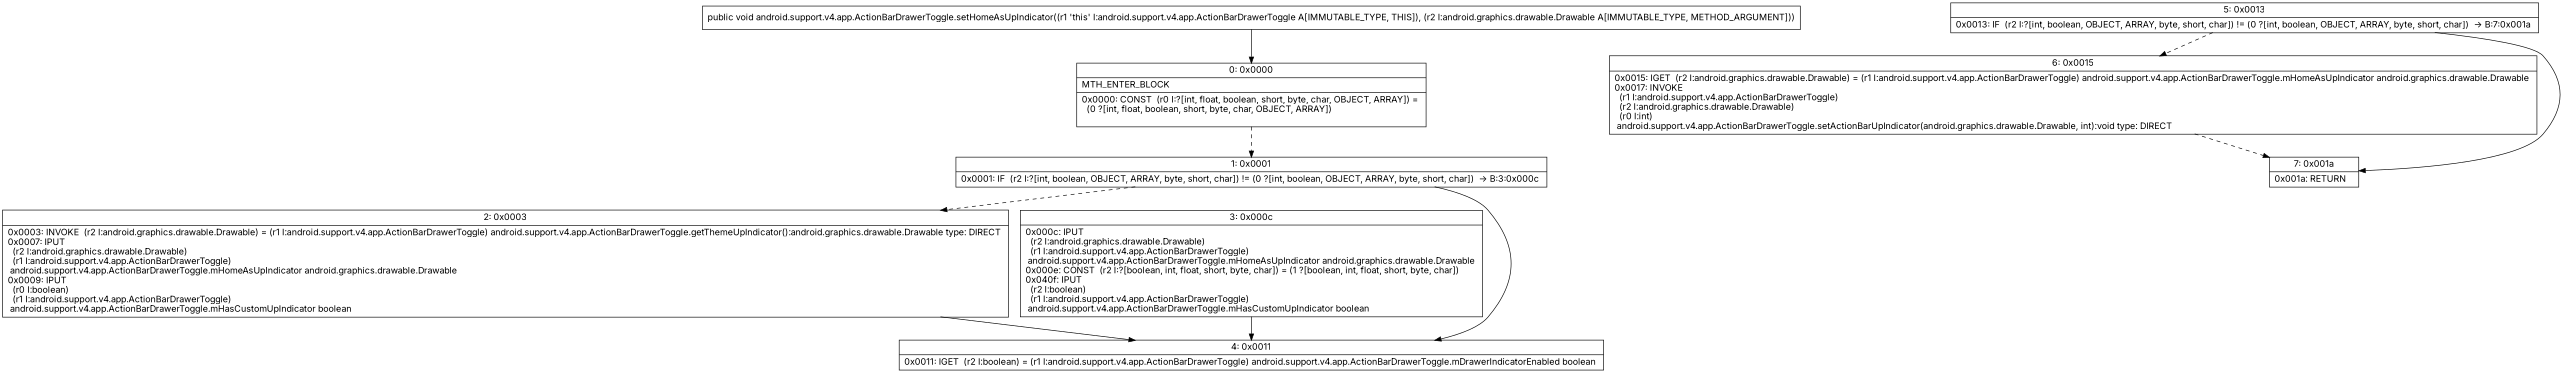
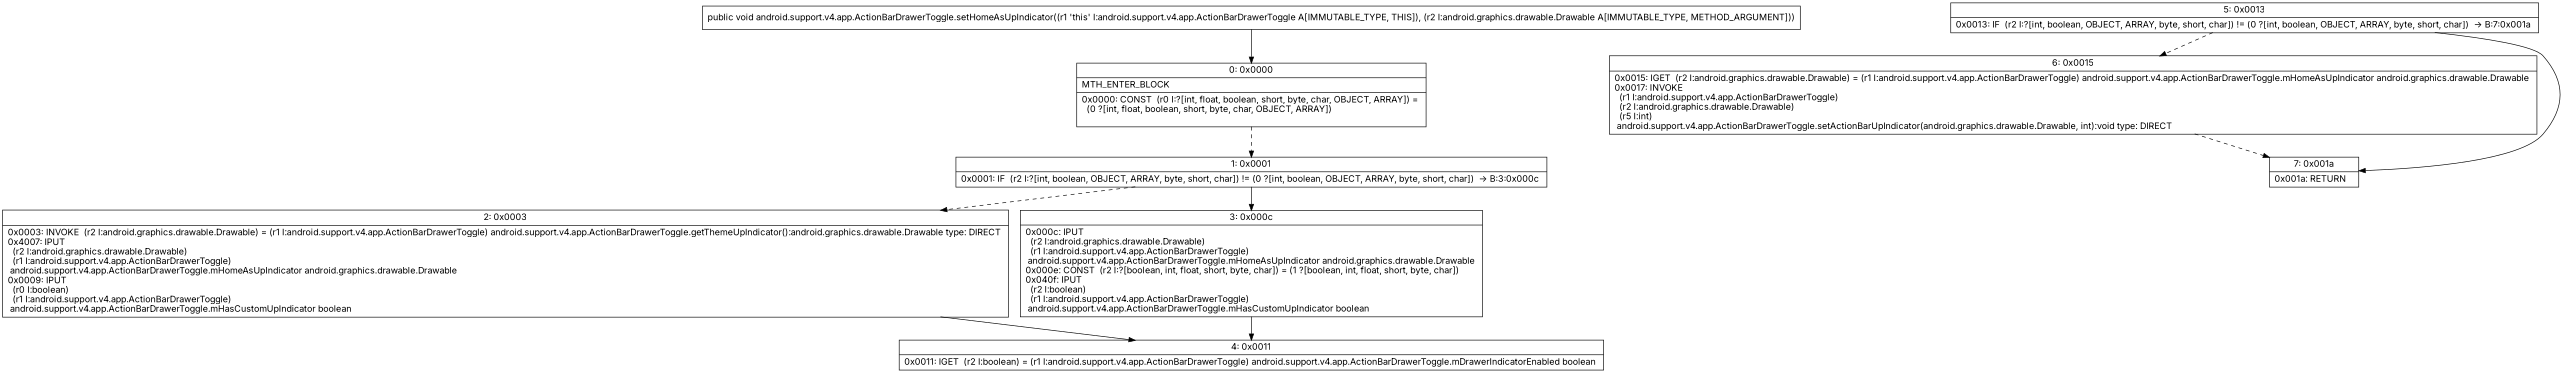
  digraph {
    fontname=Inter
    node [fontname=Inter shape=record]
    edge [fontname=Inter]
    n1 [label="{0\:\ 0x0000|MTH_ENTER_BLOCK\l|0x0000: CONST  (r0 I:?[int, float, boolean, short, byte, char, OBJECT, ARRAY]) = \l  (0 ?[int, float, boolean, short, byte, char, OBJECT, ARRAY])\l \l}"]
    n2 [label="{1\:\ 0x0001|0x0001: IF  (r2 I:?[int, boolean, OBJECT, ARRAY, byte, short, char]) != (0 ?[int, boolean, OBJECT, ARRAY, byte, short, char])  \-\> B:3:0x000c \l}"]
-   n3 [label="{2\:\ 0x0003|0x0003: INVOKE  (r2 I:android.graphics.drawable.Drawable) = (r1 I:android.support.v4.app.ActionBarDrawerToggle) android.support.v4.app.ActionBarDrawerToggle.getThemeUpIndicator():android.graphics.drawable.Drawable type: DIRECT \l0x0007: IPUT  \l  (r2 I:android.graphics.drawable.Drawable)\l  (r1 I:android.support.v4.app.ActionBarDrawerToggle)\l android.support.v4.app.ActionBarDrawerToggle.mHomeAsUpIndicator android.graphics.drawable.Drawable \l0x0009: IPUT  \l  (r0 I:boolean)\l  (r1 I:android.support.v4.app.ActionBarDrawerToggle)\l android.support.v4.app.ActionBarDrawerToggle.mHasCustomUpIndicator boolean \l}"]
+   n3 [label="{2\:\ 0x0003|0x0003: INVOKE  (r2 I:android.graphics.drawable.Drawable) = (r1 I:android.support.v4.app.ActionBarDrawerToggle) android.support.v4.app.ActionBarDrawerToggle.getThemeUpIndicator():android.graphics.drawable.Drawable type: DIRECT \l0x4007: IPUT  \l  (r2 I:android.graphics.drawable.Drawable)\l  (r1 I:android.support.v4.app.ActionBarDrawerToggle)\l android.support.v4.app.ActionBarDrawerToggle.mHomeAsUpIndicator android.graphics.drawable.Drawable \l0x0009: IPUT  \l  (r0 I:boolean)\l  (r1 I:android.support.v4.app.ActionBarDrawerToggle)\l android.support.v4.app.ActionBarDrawerToggle.mHasCustomUpIndicator boolean \l}"]
    n4 [label="{3\:\ 0x000c|0x000c: IPUT  \l  (r2 I:android.graphics.drawable.Drawable)\l  (r1 I:android.support.v4.app.ActionBarDrawerToggle)\l android.support.v4.app.ActionBarDrawerToggle.mHomeAsUpIndicator android.graphics.drawable.Drawable \l0x000e: CONST  (r2 I:?[boolean, int, float, short, byte, char]) = (1 ?[boolean, int, float, short, byte, char]) \l0x040f: IPUT  \l  (r2 I:boolean)\l  (r1 I:android.support.v4.app.ActionBarDrawerToggle)\l android.support.v4.app.ActionBarDrawerToggle.mHasCustomUpIndicator boolean \l}"]
    n5 [label="{4\:\ 0x0011|0x0011: IGET  (r2 I:boolean) = (r1 I:android.support.v4.app.ActionBarDrawerToggle) android.support.v4.app.ActionBarDrawerToggle.mDrawerIndicatorEnabled boolean \l}"]
    n6 [label="{5\:\ 0x0013|0x0013: IF  (r2 I:?[int, boolean, OBJECT, ARRAY, byte, short, char]) != (0 ?[int, boolean, OBJECT, ARRAY, byte, short, char])  \-\> B:7:0x001a \l}"]
-   n7 [label="{6\:\ 0x0015|0x0015: IGET  (r2 I:android.graphics.drawable.Drawable) = (r1 I:android.support.v4.app.ActionBarDrawerToggle) android.support.v4.app.ActionBarDrawerToggle.mHomeAsUpIndicator android.graphics.drawable.Drawable \l0x0017: INVOKE  \l  (r1 I:android.support.v4.app.ActionBarDrawerToggle)\l  (r2 I:android.graphics.drawable.Drawable)\l  (r0 I:int)\l android.support.v4.app.ActionBarDrawerToggle.setActionBarUpIndicator(android.graphics.drawable.Drawable, int):void type: DIRECT \l}"]
+   n7 [label="{6\:\ 0x0015|0x0015: IGET  (r2 I:android.graphics.drawable.Drawable) = (r1 I:android.support.v4.app.ActionBarDrawerToggle) android.support.v4.app.ActionBarDrawerToggle.mHomeAsUpIndicator android.graphics.drawable.Drawable \l0x0017: INVOKE  \l  (r1 I:android.support.v4.app.ActionBarDrawerToggle)\l  (r2 I:android.graphics.drawable.Drawable)\l  (r5 I:int)\l android.support.v4.app.ActionBarDrawerToggle.setActionBarUpIndicator(android.graphics.drawable.Drawable, int):void type: DIRECT \l}"]
    n8 [label="{7\:\ 0x001a|0x001a: RETURN   \l}"]
    n9 [label="{public void android.support.v4.app.ActionBarDrawerToggle.setHomeAsUpIndicator((r1 'this' I:android.support.v4.app.ActionBarDrawerToggle A[IMMUTABLE_TYPE, THIS]), (r2 I:android.graphics.drawable.Drawable A[IMMUTABLE_TYPE, METHOD_ARGUMENT])) }"]
    n1 -> n2 [style=dashed]
    n2 -> n3 [style=dashed]
-   n2 -> n5
+   n2 -> n4
    n3 -> n5
    n4 -> n5
    n6 -> n7 [style=dashed]
    n6 -> n8
    n7 -> n8 [style=dashed]
    n9 -> n1
  }
